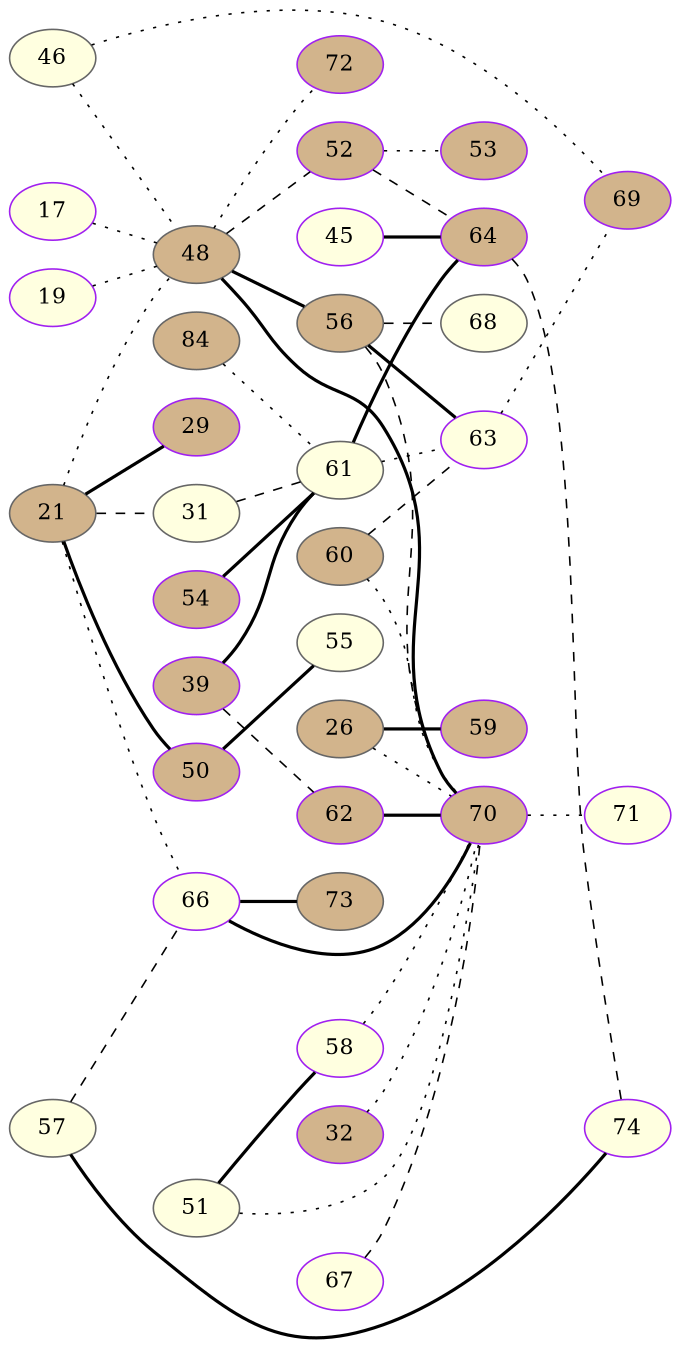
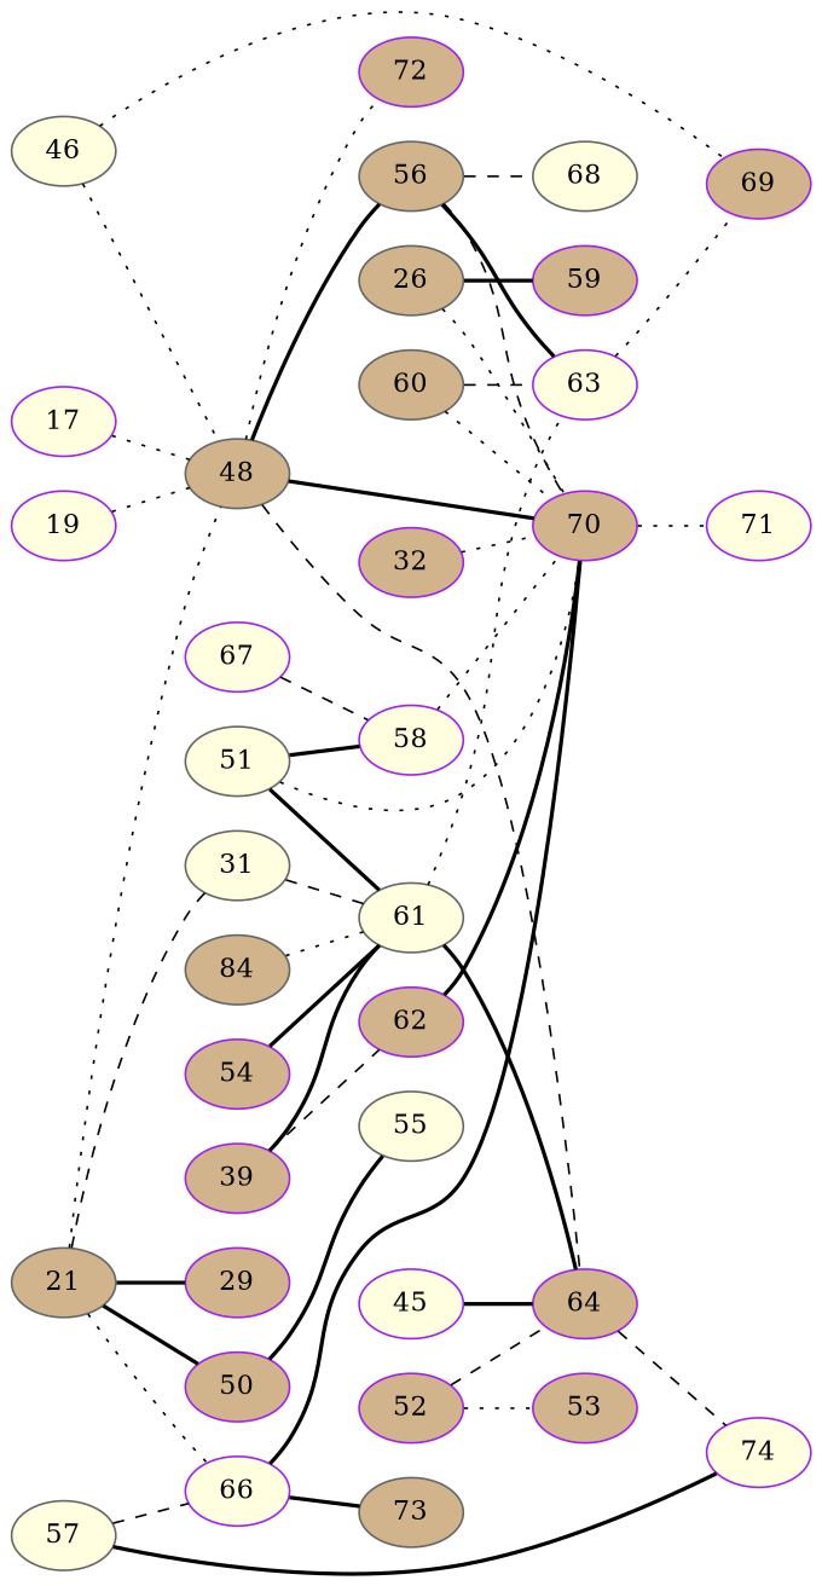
  graph {
    rankdir=LR
    node [color=purple fillcolor=tan style=filled]
    edge [style=bold]
    48 [color=gray40 super="+34"]
    70 [super="+10+47+38+40"]
    52 [super="+35"]
    56 [color=gray40 super="+13+41"]
    72
    17 [fillcolor=lightyellow]
    19 [fillcolor=lightyellow]
    21 [color=gray40 super="+20+9"]
    29
    31 [color=gray40 fillcolor=lightyellow]
    50
    66 [fillcolor=lightyellow super="+7"]
    61 [color=gray40 fillcolor=lightyellow super="+18+33+27"]
    55 [color=gray40 fillcolor=lightyellow]
    73 [color=gray40 super="+36"]
    26 [color=gray40]
    59
    71 [fillcolor=lightyellow]
    64 [super="+49"]
    63 [fillcolor=lightyellow]
    32
    39
    62 [super="+25"]
    n24 [color=gray40 label=84]
    45 [fillcolor=lightyellow super="+42"]
    74 [fillcolor=lightyellow]
    46 [color=gray40 fillcolor=lightyellow]
    69
    53
    68 [color=gray40 fillcolor=lightyellow]
    51 [color=gray40 fillcolor=lightyellow super="+6"]
    58 [fillcolor=lightyellow super="+30+37+43"]
    54
    57 [color=gray40 fillcolor=lightyellow]
    60 [color=gray40]
    67 [fillcolor=lightyellow]
    48 -- 70 [weight=3]
-   48 -- 52 [style=dashed weight=2]
+   48 -- 64 [style=dashed weight=2]
    48 -- 56
    48 -- 72 [style=dotted]
    70 -- 71 [style=dotted weight=2]
    52 -- 64 [style=dashed]
    52 -- 53 [style=dotted]
    56 -- 70 [style=dashed]
    56 -- 63
    56 -- 68 [style=dashed]
    17 -- 48 [style=dotted]
    19 -- 48 [style=dotted]
    21 -- 48 [style=dotted weight=2]
    21 -- 29
    21 -- 31 [style=dashed]
    21 -- 50
    21 -- 66 [style=dotted weight=2]
    31 -- 61 [style=dashed]
    50 -- 55
    66 -- 70
    66 -- 73
    61 -- 64
    61 -- 63 [style=dotted]
    26 -- 70 [style=dotted weight=3]
    26 -- 59
    64 -- 74 [style=dashed]
    63 -- 69 [style=dotted]
    32 -- 70 [style=dotted]
    39 -- 61
    39 -- 62 [style=dashed]
    62 -- 70 [weight=2]
    n24 -- 61 [style=dotted]
    45 -- 64 [weight=2]
    46 -- 48 [style=dotted]
    46 -- 69 [style=dotted]
    51 -- 70 [style=dotted weight=3]
+   51 -- 61 [weight=2]
    51 -- 58
    58 -- 70 [style=dotted]
    54 -- 61
    57 -- 66 [style=dashed]
    57 -- 74
    60 -- 70 [style=dotted]
    60 -- 63 [style=dashed]
-   67 -- 70 [style=dashed]
+   67 -- 58 [style=dashed]
  }
